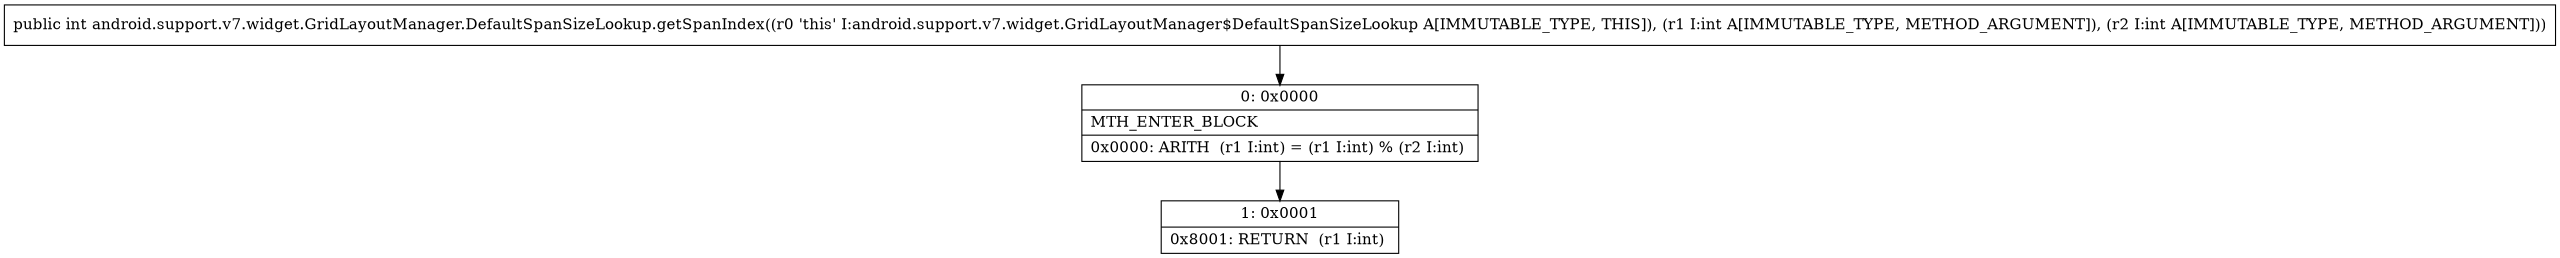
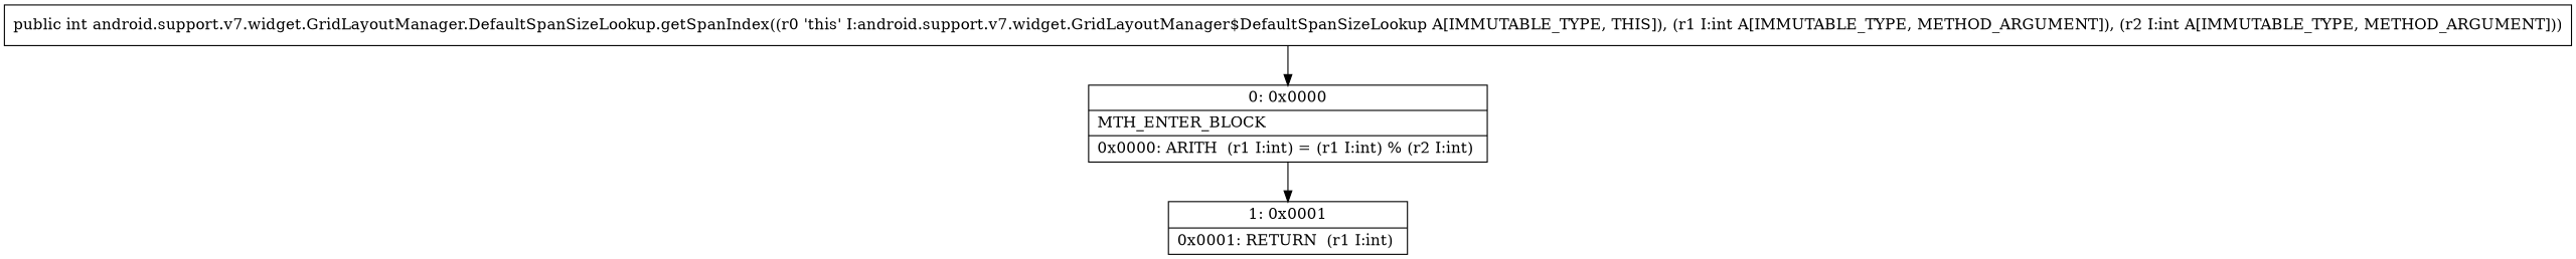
  digraph {
    node [shape=record]
    n1 [label="{0\:\ 0x0000|MTH_ENTER_BLOCK\l|0x0000: ARITH  (r1 I:int) = (r1 I:int) % (r2 I:int) \l}"]
-   n2 [label="{1\:\ 0x0001|0x8001: RETURN  (r1 I:int) \l}"]
+   n2 [label="{1\:\ 0x0001|0x0001: RETURN  (r1 I:int) \l}"]
    n3 [label="{public int android.support.v7.widget.GridLayoutManager.DefaultSpanSizeLookup.getSpanIndex((r0 'this' I:android.support.v7.widget.GridLayoutManager$DefaultSpanSizeLookup A[IMMUTABLE_TYPE, THIS]), (r1 I:int A[IMMUTABLE_TYPE, METHOD_ARGUMENT]), (r2 I:int A[IMMUTABLE_TYPE, METHOD_ARGUMENT])) }"]
    n1 -> n2
    n3 -> n1
  }
